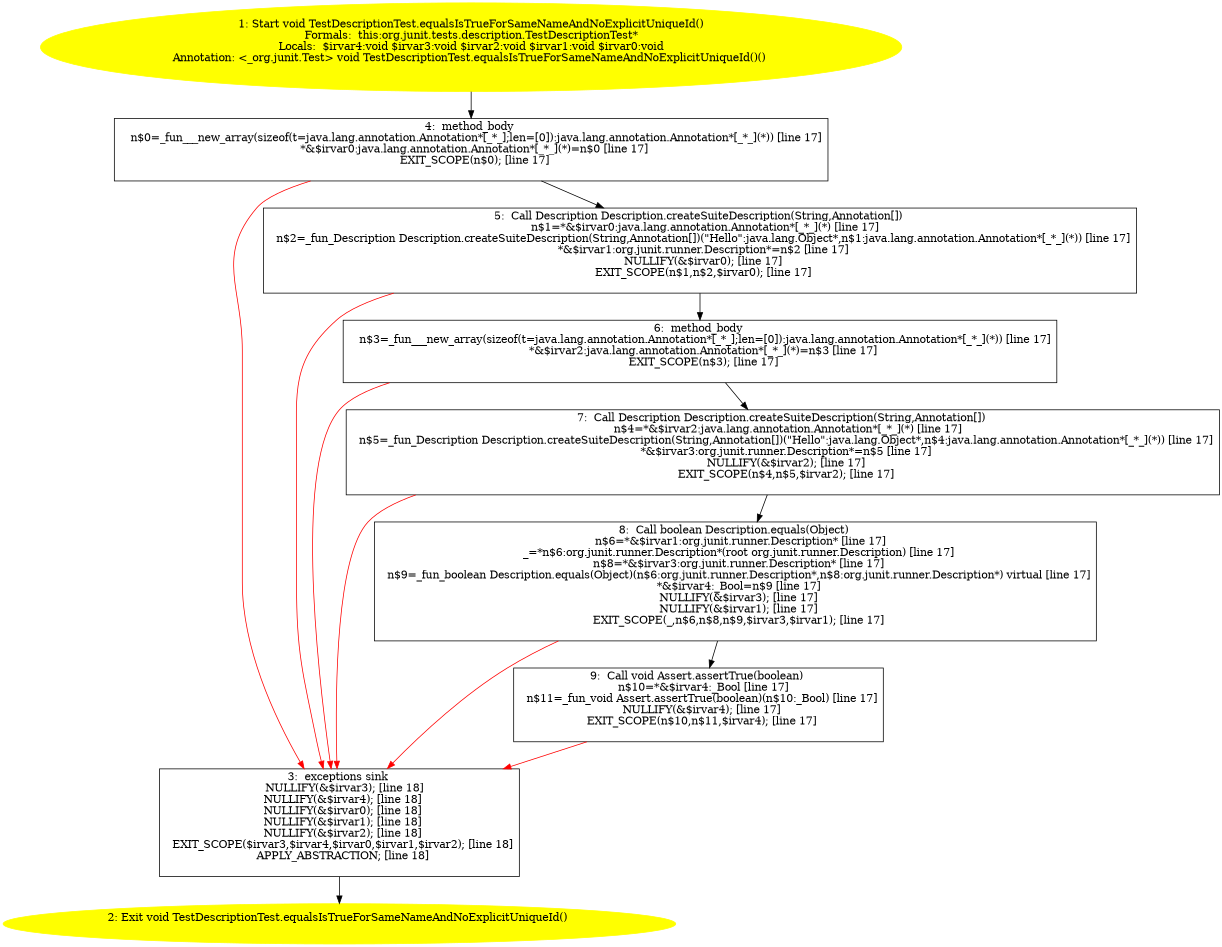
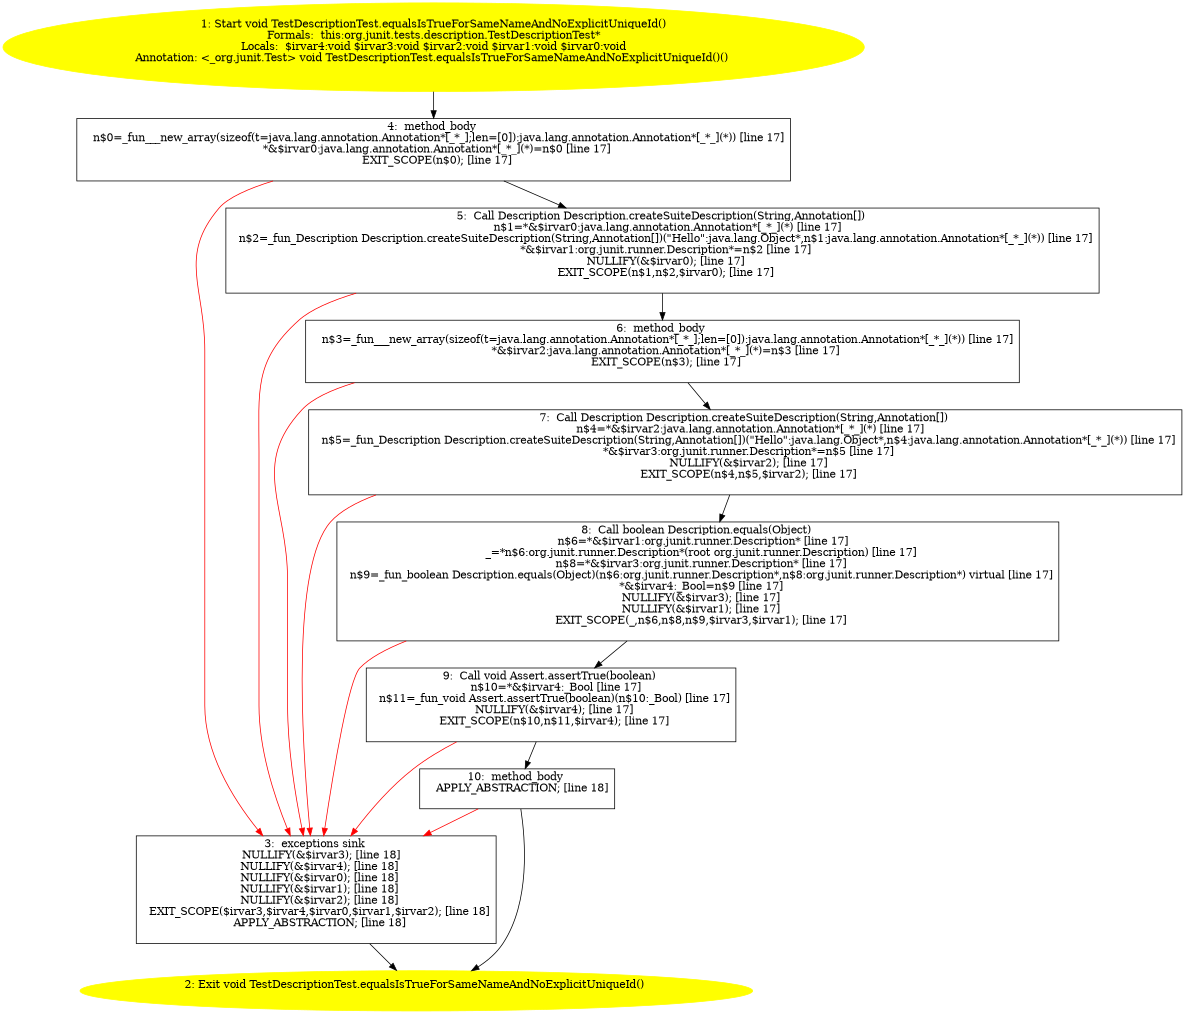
  digraph {
    node [shape=box]
    n1 [color=yellow label="1: Start void TestDescriptionTest.equalsIsTrueForSameNameAndNoExplicitUniqueId()\nFormals:  this:org.junit.tests.description.TestDescriptionTest*\nLocals:  $irvar4:void $irvar3:void $irvar2:void $irvar1:void $irvar0:void\nAnnotation: <_org.junit.Test> void TestDescriptionTest.equalsIsTrueForSameNameAndNoExplicitUniqueId()() \n  " style=filled shape=""]
    n2 [label="4:  method_body \n   n$0=_fun___new_array(sizeof(t=java.lang.annotation.Annotation*[_*_];len=[0]):java.lang.annotation.Annotation*[_*_](*)) [line 17]\n  *&$irvar0:java.lang.annotation.Annotation*[_*_](*)=n$0 [line 17]\n  EXIT_SCOPE(n$0); [line 17]\n "]
    n3 [label="3:  exceptions sink \n   NULLIFY(&$irvar3); [line 18]\n  NULLIFY(&$irvar4); [line 18]\n  NULLIFY(&$irvar0); [line 18]\n  NULLIFY(&$irvar1); [line 18]\n  NULLIFY(&$irvar2); [line 18]\n  EXIT_SCOPE($irvar3,$irvar4,$irvar0,$irvar1,$irvar2); [line 18]\n  APPLY_ABSTRACTION; [line 18]\n "]
    n4 [label="5:  Call Description Description.createSuiteDescription(String,Annotation[]) \n   n$1=*&$irvar0:java.lang.annotation.Annotation*[_*_](*) [line 17]\n  n$2=_fun_Description Description.createSuiteDescription(String,Annotation[])(\"Hello\":java.lang.Object*,n$1:java.lang.annotation.Annotation*[_*_](*)) [line 17]\n  *&$irvar1:org.junit.runner.Description*=n$2 [line 17]\n  NULLIFY(&$irvar0); [line 17]\n  EXIT_SCOPE(n$1,n$2,$irvar0); [line 17]\n "]
    n5 [color=yellow label="2: Exit void TestDescriptionTest.equalsIsTrueForSameNameAndNoExplicitUniqueId() \n  " style=filled shape=""]
    n6 [label="6:  method_body \n   n$3=_fun___new_array(sizeof(t=java.lang.annotation.Annotation*[_*_];len=[0]):java.lang.annotation.Annotation*[_*_](*)) [line 17]\n  *&$irvar2:java.lang.annotation.Annotation*[_*_](*)=n$3 [line 17]\n  EXIT_SCOPE(n$3); [line 17]\n "]
    n7 [label="7:  Call Description Description.createSuiteDescription(String,Annotation[]) \n   n$4=*&$irvar2:java.lang.annotation.Annotation*[_*_](*) [line 17]\n  n$5=_fun_Description Description.createSuiteDescription(String,Annotation[])(\"Hello\":java.lang.Object*,n$4:java.lang.annotation.Annotation*[_*_](*)) [line 17]\n  *&$irvar3:org.junit.runner.Description*=n$5 [line 17]\n  NULLIFY(&$irvar2); [line 17]\n  EXIT_SCOPE(n$4,n$5,$irvar2); [line 17]\n "]
    n8 [label="8:  Call boolean Description.equals(Object) \n   n$6=*&$irvar1:org.junit.runner.Description* [line 17]\n  _=*n$6:org.junit.runner.Description*(root org.junit.runner.Description) [line 17]\n  n$8=*&$irvar3:org.junit.runner.Description* [line 17]\n  n$9=_fun_boolean Description.equals(Object)(n$6:org.junit.runner.Description*,n$8:org.junit.runner.Description*) virtual [line 17]\n  *&$irvar4:_Bool=n$9 [line 17]\n  NULLIFY(&$irvar3); [line 17]\n  NULLIFY(&$irvar1); [line 17]\n  EXIT_SCOPE(_,n$6,n$8,n$9,$irvar3,$irvar1); [line 17]\n "]
    n9 [label="9:  Call void Assert.assertTrue(boolean) \n   n$10=*&$irvar4:_Bool [line 17]\n  n$11=_fun_void Assert.assertTrue(boolean)(n$10:_Bool) [line 17]\n  NULLIFY(&$irvar4); [line 17]\n  EXIT_SCOPE(n$10,n$11,$irvar4); [line 17]\n "]
+   n10 [label="10:  method_body \n   APPLY_ABSTRACTION; [line 18]\n "]
    n1 -> n2
    n2 -> n3 [color=red]
    n2 -> n4
    n3 -> n5
    n4 -> n3 [color=red]
    n4 -> n6
    n6 -> n3 [color=red]
    n6 -> n7
    n7 -> n3 [color=red]
    n7 -> n8
    n8 -> n3 [color=red]
    n8 -> n9
    n9 -> n3 [color=red]
+   n9 -> n10
+   n10 -> n3 [color=red]
+   n10 -> n5
  }
